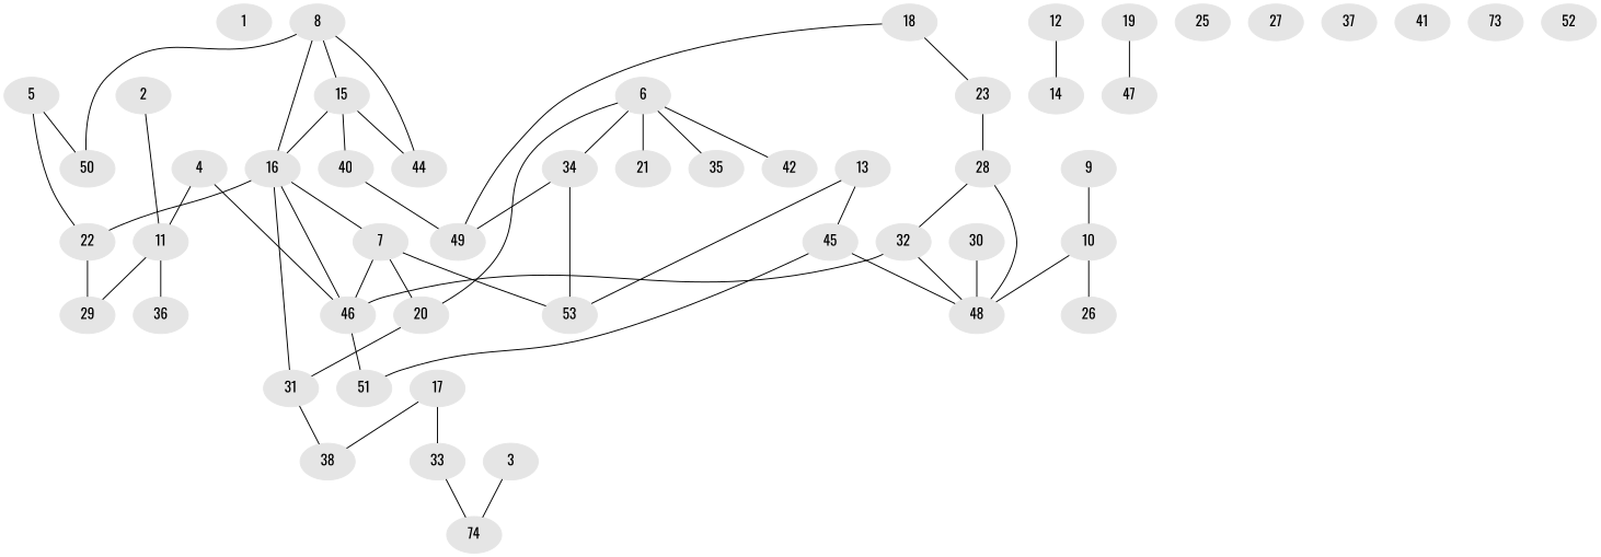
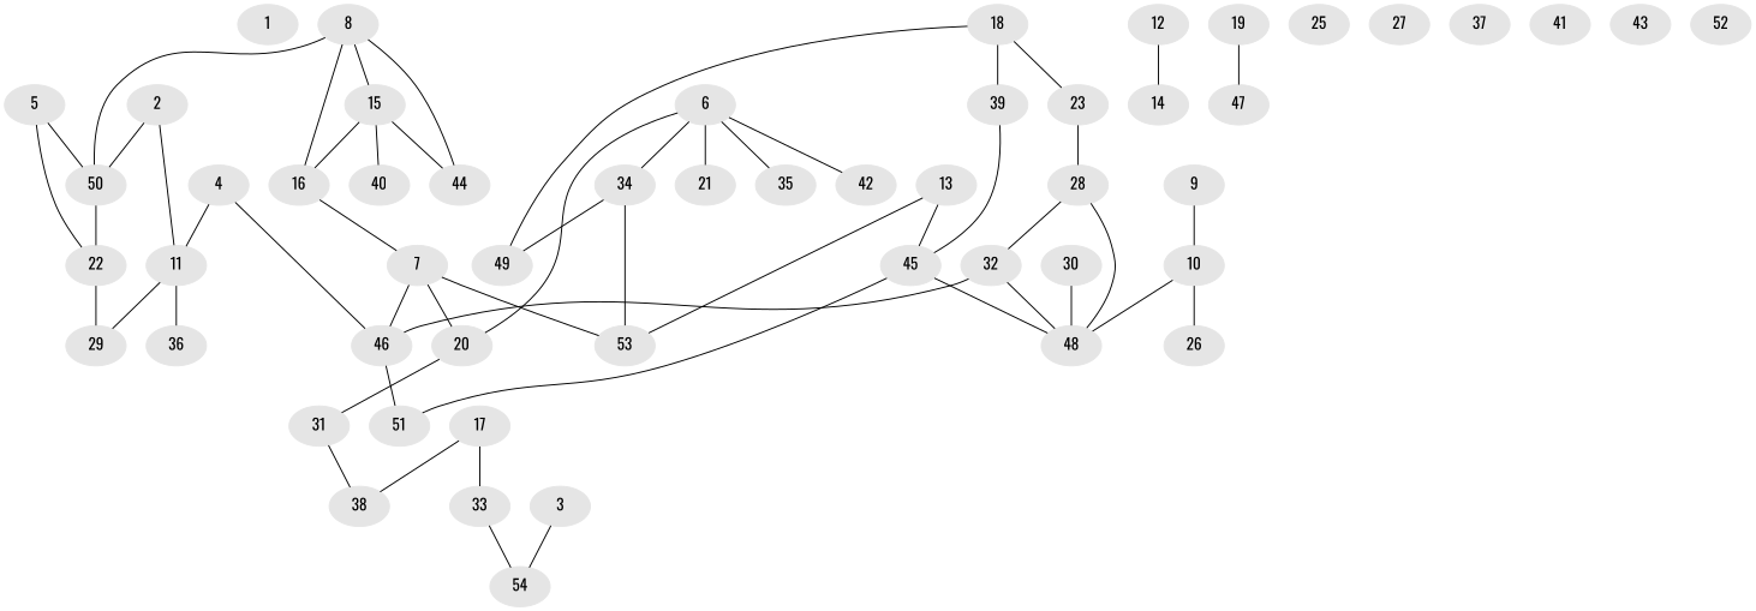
  graph {
    fontname=Oswald
    node [color=gray90 fontname=Oswald style=filled]
    edge [fontname=Oswald]
    1
    2
    11
    50
    29
    36
    3
-   54 [label=74]
+   54
    4
    46
    7
    20
    53
    51
    5
    22
    6
    21
    34
    35
    42
    31
    49
    8
    15
    16
    44
    40
    9
    10
    26
    48
    12
    14
    13
    45
    38
    17
    33
    18
    23
+   39
    28
    19
    47
    32
    25
    27
    30
    37
    41
-   43 [label=73]
+   43
    52
    2 -- 11
+   2 -- 50
    11 -- 29
    11 -- 36
    3 -- 54
    4 -- 11
    4 -- 46
    46 -- 51
    7 -- 46
    7 -- 20
    7 -- 53
    20 -- 31
    5 -- 50
    5 -- 22
    22 -- 29
    6 -- 20
    6 -- 21
    6 -- 34
    6 -- 35
    6 -- 42
    34 -- 53
    34 -- 49
    31 -- 38
    8 -- 50
    8 -- 15
    8 -- 16
    8 -- 44
    15 -- 16
    15 -- 44
    15 -- 40
-   16 -- 46
    16 -- 7
-   16 -- 22
-   16 -- 31
-   40 -- 49
+   50 -- 22
    9 -- 10
    10 -- 26
    10 -- 48
    12 -- 14
    13 -- 53
    13 -- 45
    45 -- 51
    45 -- 48
    17 -- 38
    17 -- 33
    33 -- 54
    18 -- 49
    18 -- 23
+   18 -- 39
    23 -- 28
+   39 -- 45
    28 -- 48
    28 -- 32
    19 -- 47
    32 -- 46
    32 -- 48
    30 -- 48
  }
